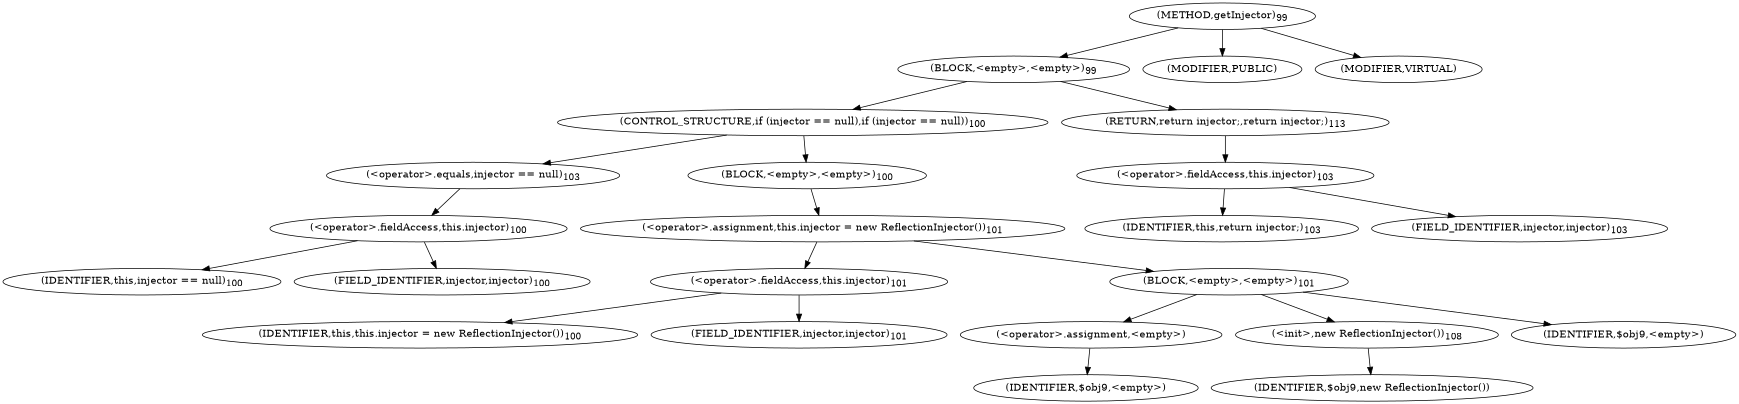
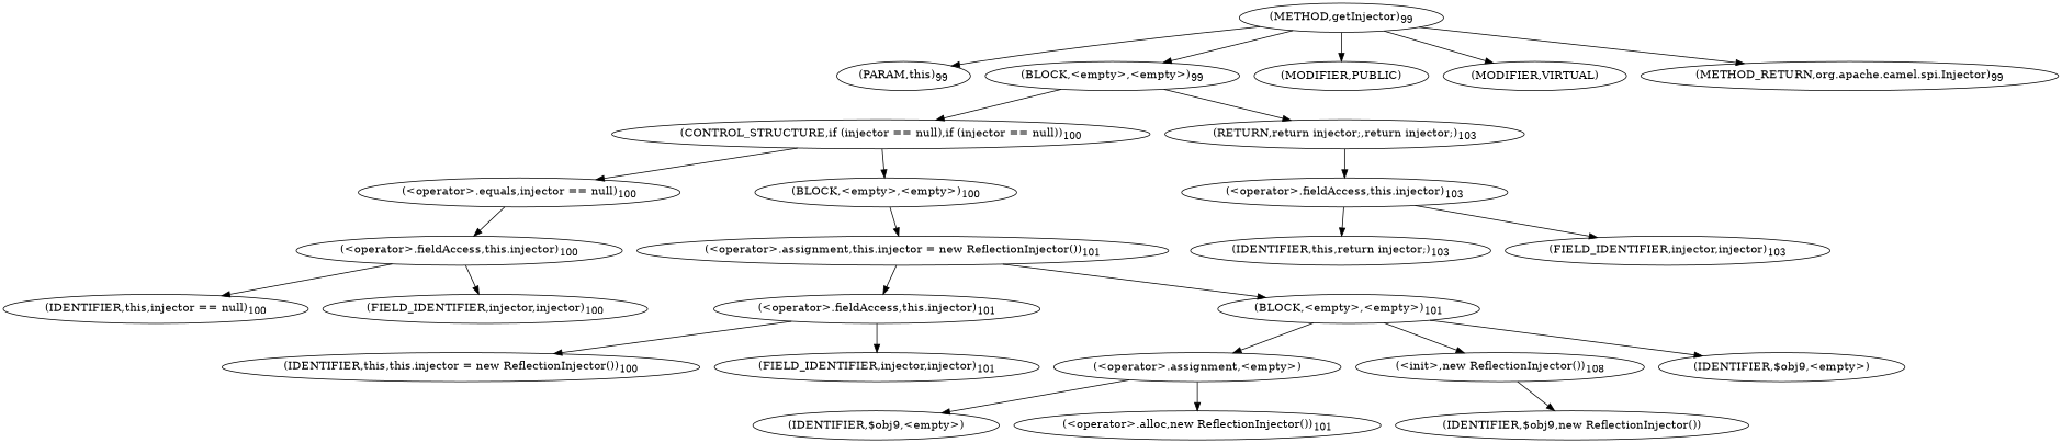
  digraph {
    n1 [label=<(METHOD,getInjector)<SUB>99</SUB>>]
+   n2 [label=<(PARAM,this)<SUB>99</SUB>>]
    n3 [label=<(BLOCK,&lt;empty&gt;,&lt;empty&gt;)<SUB>99</SUB>>]
    n4 [label=<(MODIFIER,PUBLIC)>]
    n5 [label=<(MODIFIER,VIRTUAL)>]
+   n6 [label=<(METHOD_RETURN,org.apache.camel.spi.Injector)<SUB>99</SUB>>]
    n7 [label=<(CONTROL_STRUCTURE,if (injector == null),if (injector == null))<SUB>100</SUB>>]
-   n8 [label=<(RETURN,return injector;,return injector;)<SUB>113</SUB>>]
-   n9 [label=<(&lt;operator&gt;.equals,injector == null)<SUB>103</SUB>>]
+   n8 [label=<(RETURN,return injector;,return injector;)<SUB>103</SUB>>]
+   n9 [label=<(&lt;operator&gt;.equals,injector == null)<SUB>100</SUB>>]
    n10 [label=<(BLOCK,&lt;empty&gt;,&lt;empty&gt;)<SUB>100</SUB>>]
    n11 [label=<(&lt;operator&gt;.fieldAccess,this.injector)<SUB>103</SUB>>]
    n12 [label=<(&lt;operator&gt;.fieldAccess,this.injector)<SUB>100</SUB>>]
    n13 [label=<(&lt;operator&gt;.assignment,this.injector = new ReflectionInjector())<SUB>101</SUB>>]
    n14 [label=<(IDENTIFIER,this,injector == null)<SUB>100</SUB>>]
    n15 [label=<(FIELD_IDENTIFIER,injector,injector)<SUB>100</SUB>>]
    n16 [label=<(&lt;operator&gt;.fieldAccess,this.injector)<SUB>101</SUB>>]
    n17 [label=<(BLOCK,&lt;empty&gt;,&lt;empty&gt;)<SUB>101</SUB>>]
    n18 [label=<(IDENTIFIER,this,this.injector = new ReflectionInjector())<SUB>100</SUB>>]
    n19 [label=<(FIELD_IDENTIFIER,injector,injector)<SUB>101</SUB>>]
    n20 [label=<(&lt;operator&gt;.assignment,&lt;empty&gt;)>]
    n21 [label=<(&lt;init&gt;,new ReflectionInjector())<SUB>108</SUB>>]
    n22 [label=<(IDENTIFIER,$obj9,&lt;empty&gt;)>]
    n23 [label=<(IDENTIFIER,$obj9,&lt;empty&gt;)>]
+   n24 [label=<(&lt;operator&gt;.alloc,new ReflectionInjector())<SUB>101</SUB>>]
    n25 [label=<(IDENTIFIER,$obj9,new ReflectionInjector())>]
    n26 [label=<(IDENTIFIER,this,return injector;)<SUB>103</SUB>>]
    n27 [label=<(FIELD_IDENTIFIER,injector,injector)<SUB>103</SUB>>]
+   n1 -> n2
    n1 -> n3
    n1 -> n4
    n1 -> n5
+   n1 -> n6
    n3 -> n7
    n3 -> n8
    n7 -> n9
    n7 -> n10
    n8 -> n11
    n9 -> n12
    n10 -> n13
    n11 -> n26
    n11 -> n27
    n12 -> n14
    n12 -> n15
    n13 -> n16
    n13 -> n17
    n16 -> n18
    n16 -> n19
    n17 -> n20
    n17 -> n21
    n17 -> n22
    n20 -> n23
+   n20 -> n24
    n21 -> n25
  }
